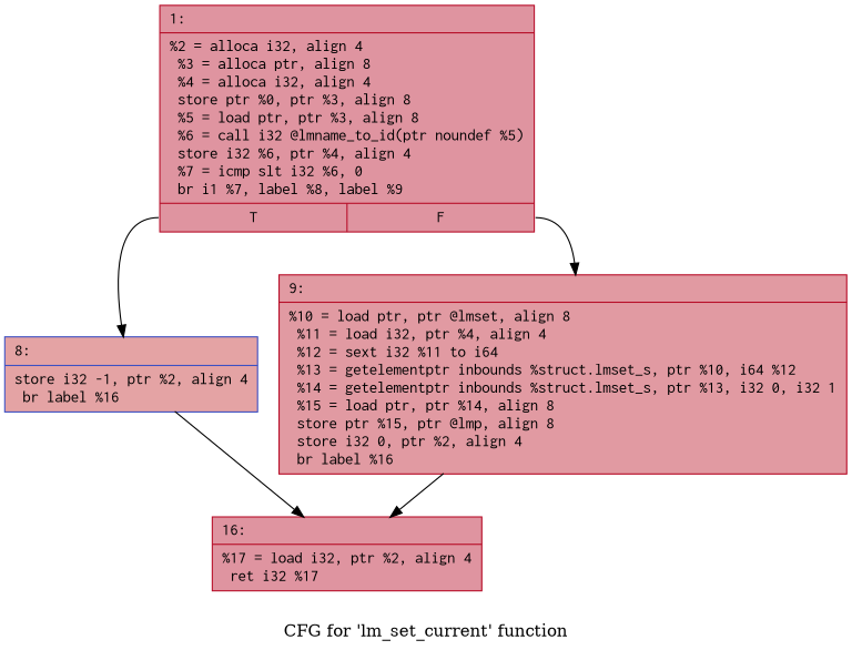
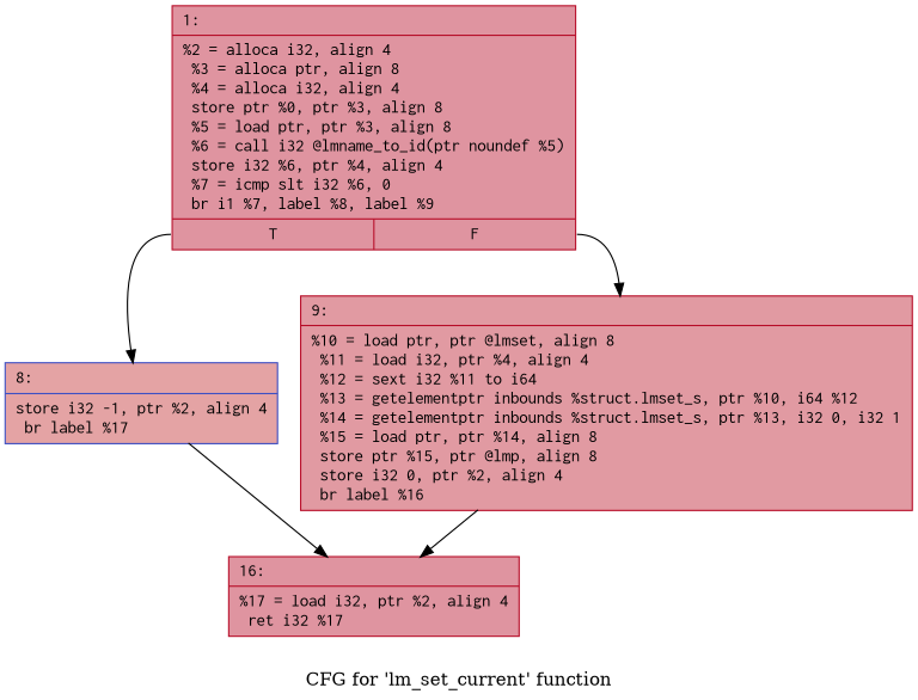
  digraph {
    label="CFG for 'lm_set_current' function"
    node [color="#b70d28ff" fillcolor="#b70d2870" fontname=Courier shape=record style=filled]
    n1 [label="{1:\l|  %2 = alloca i32, align 4\l  %3 = alloca ptr, align 8\l  %4 = alloca i32, align 4\l  store ptr %0, ptr %3, align 8\l  %5 = load ptr, ptr %3, align 8\l  %6 = call i32 @lmname_to_id(ptr noundef %5)\l  store i32 %6, ptr %4, align 4\l  %7 = icmp slt i32 %6, 0\l  br i1 %7, label %8, label %9\l|{<s0>T|<s1>F}}"]
-   n2 [color="#3d50c3ff" fillcolor="#c32e3170" label="{8:\l|  store i32 -1, ptr %2, align 4\l  br label %16\l}"]
+   n2 [color="#3d50c3ff" fillcolor="#c32e3170" label="{8:\l|  store i32 -1, ptr %2, align 4\l  br label %17\l}"]
    n3 [fillcolor="#bb1b2c70" label="{9:\l|  %10 = load ptr, ptr @lmset, align 8\l  %11 = load i32, ptr %4, align 4\l  %12 = sext i32 %11 to i64\l  %13 = getelementptr inbounds %struct.lmset_s, ptr %10, i64 %12\l  %14 = getelementptr inbounds %struct.lmset_s, ptr %13, i32 0, i32 1\l  %15 = load ptr, ptr %14, align 8\l  store ptr %15, ptr @lmp, align 8\l  store i32 0, ptr %2, align 4\l  br label %16\l}"]
    n4 [label="{16:\l|  %17 = load i32, ptr %2, align 4\l  ret i32 %17\l}"]
    n1 -> n2 [tailport=s0]
    n1 -> n3 [tailport=s1]
    n2 -> n4
    n3 -> n4
  }
